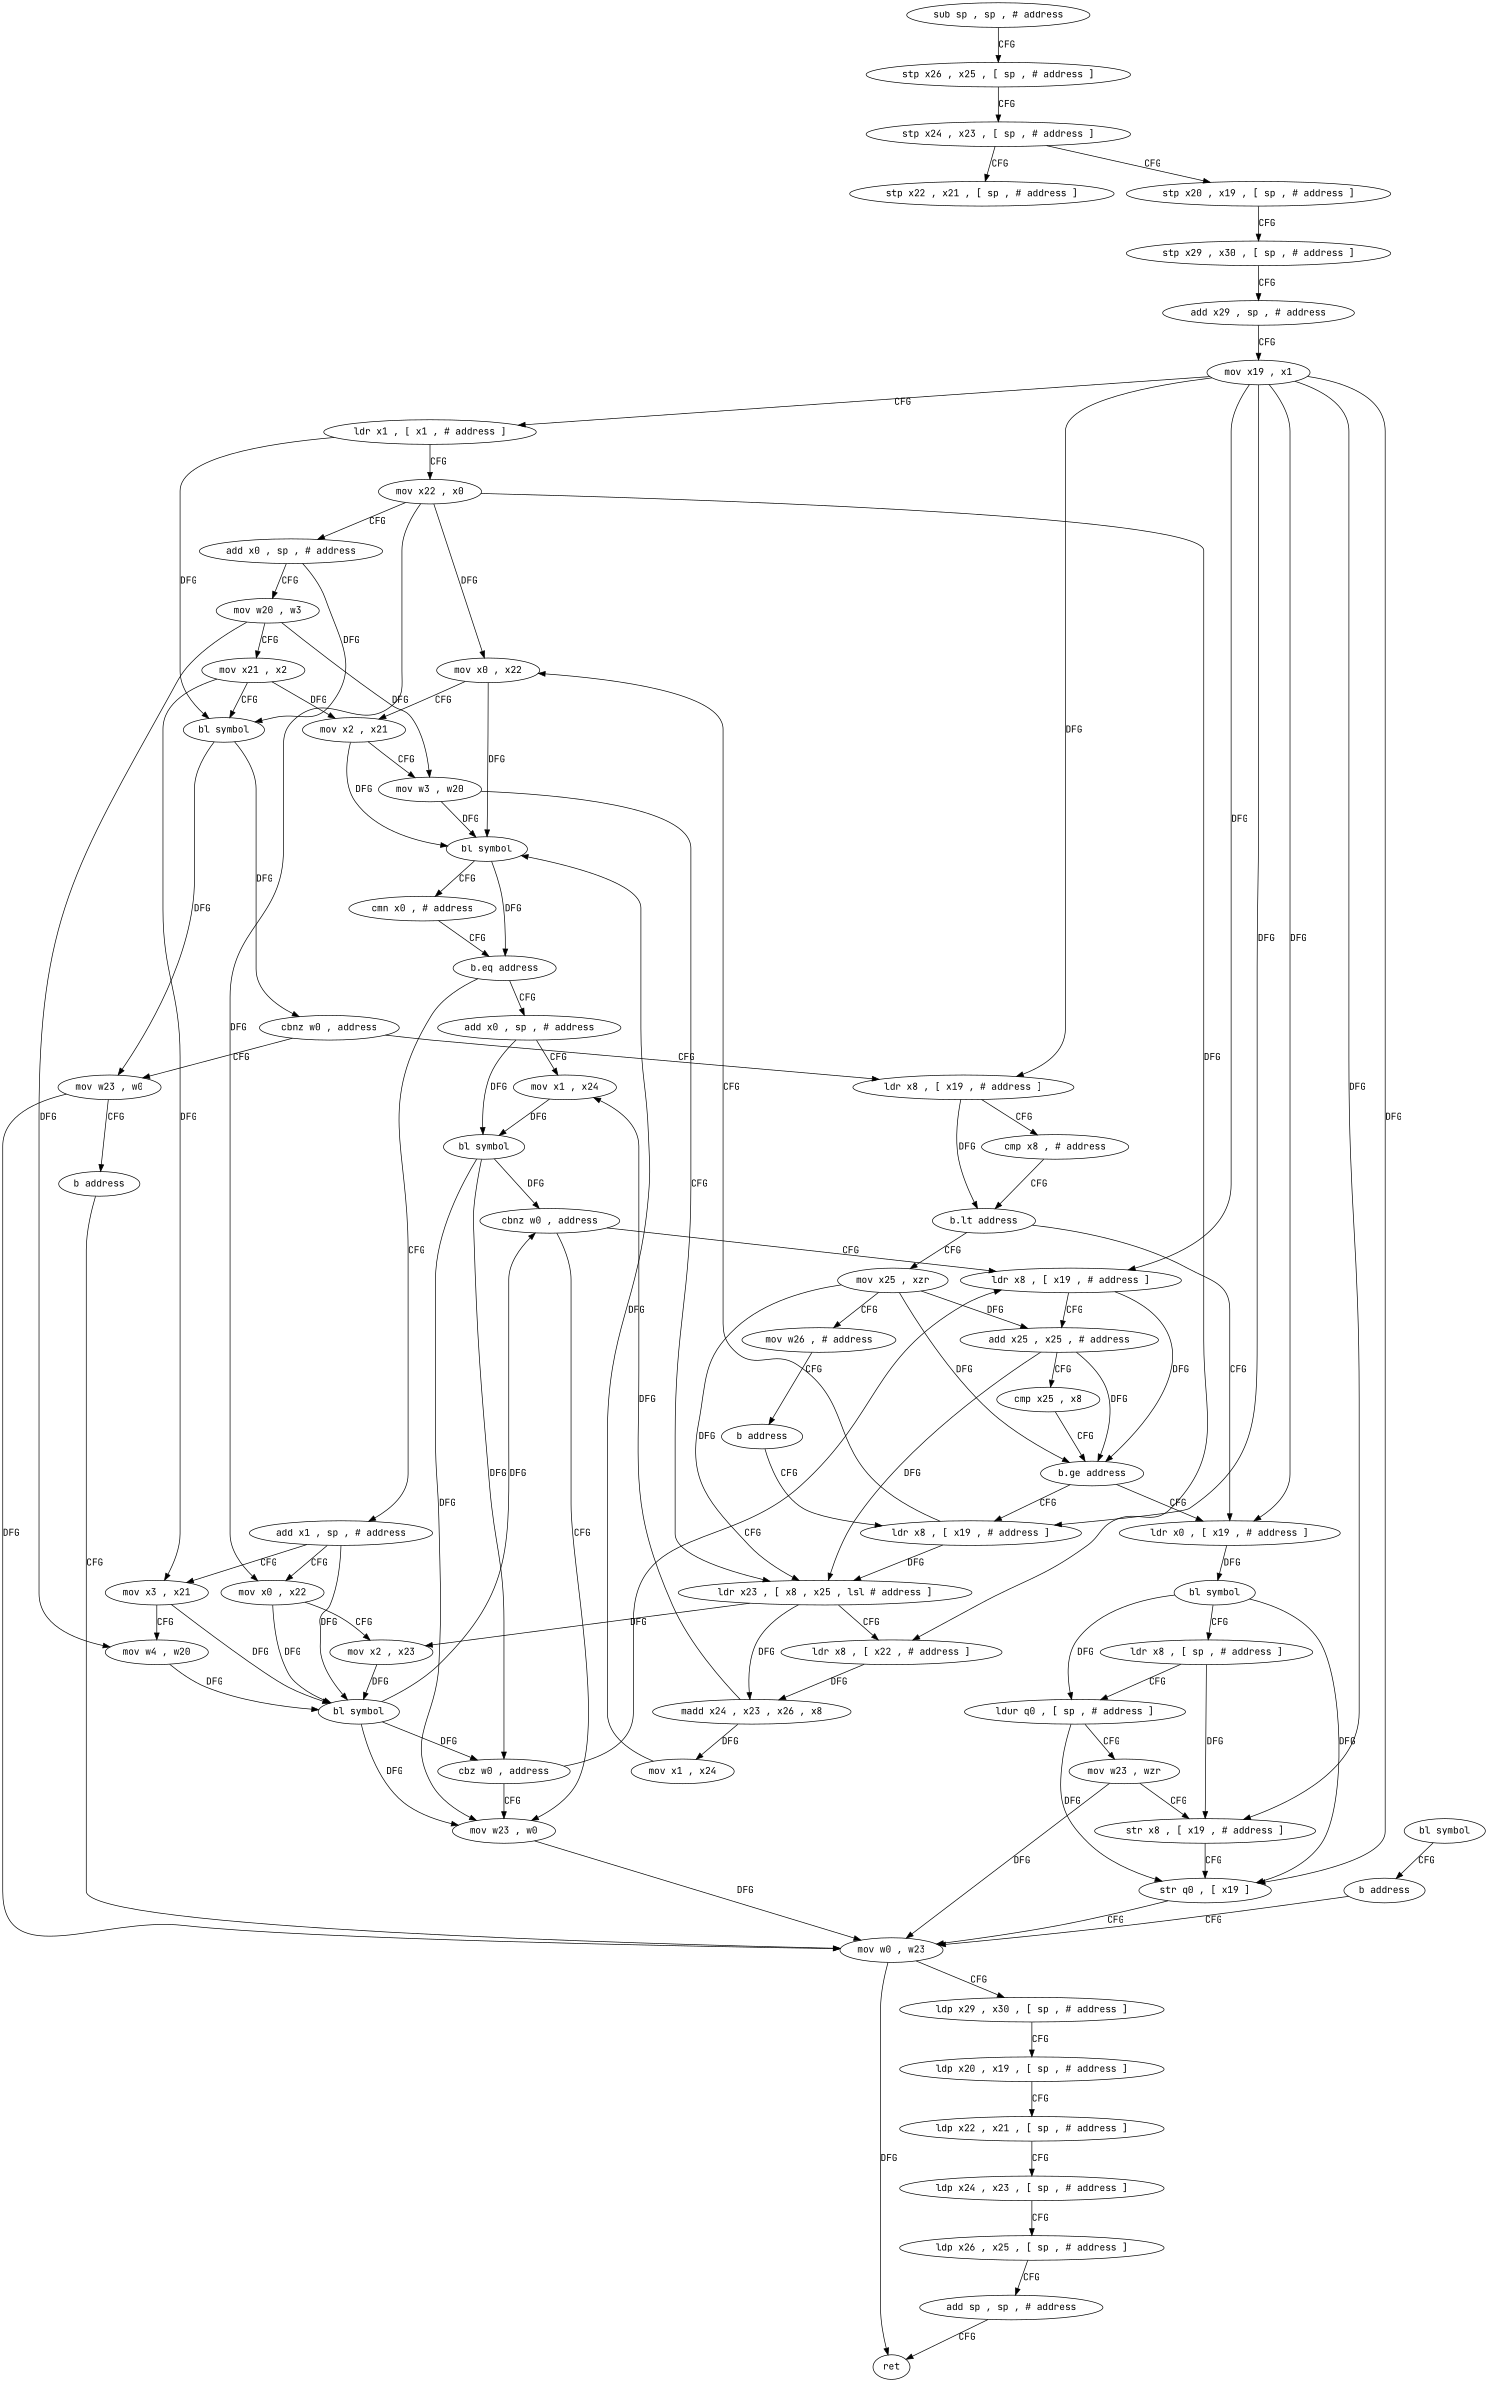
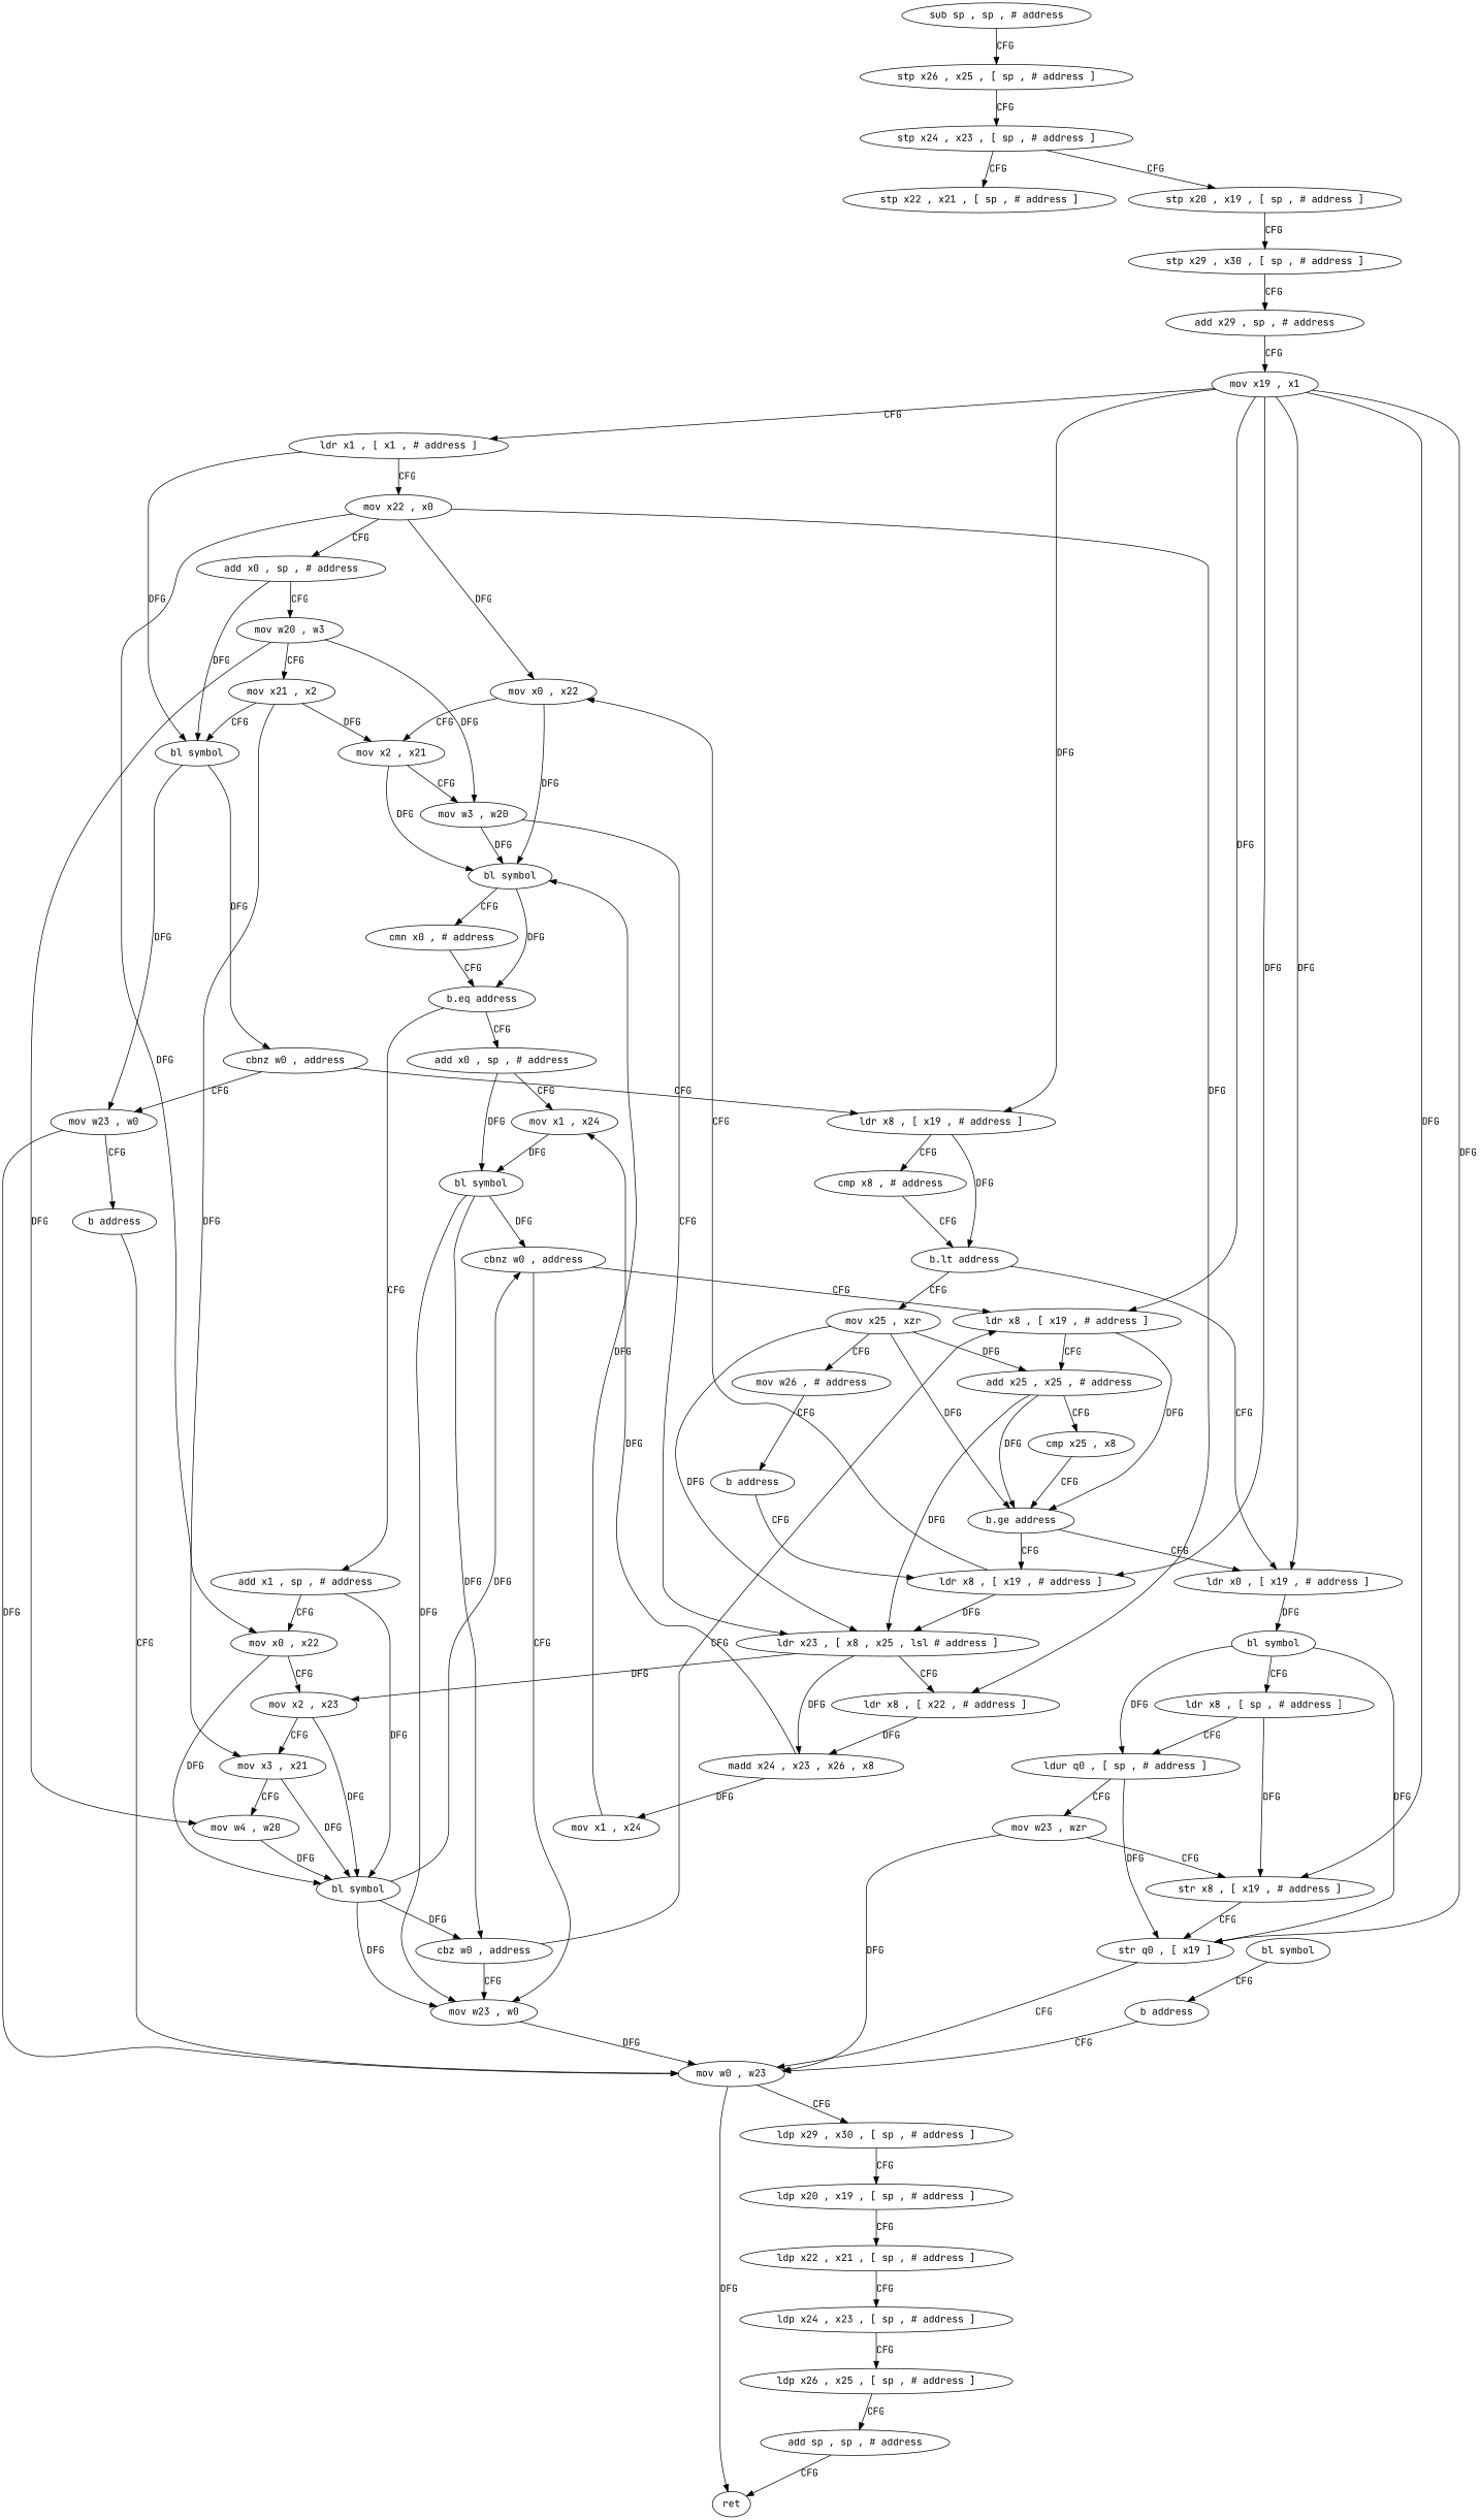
  digraph {
    fontname="JetBrains Mono"
    node [fontname="JetBrains Mono"]
    edge [fontname="JetBrains Mono"]
    n1 [label="sub sp , sp , # address"]
    n2 [label="stp x26 , x25 , [ sp , # address ]"]
    n3 [label="stp x24 , x23 , [ sp , # address ]"]
    n4 [label="stp x22 , x21 , [ sp , # address ]"]
    n5 [label="stp x20 , x19 , [ sp , # address ]"]
    n6 [label="stp x29 , x30 , [ sp , # address ]"]
    n7 [label="add x29 , sp , # address"]
    n8 [label="mov x19 , x1"]
    n9 [label="ldr x1 , [ x1 , # address ]"]
    n10 [label="ldr x8 , [ x19 , # address ]"]
    n11 [label="ldr x0 , [ x19 , # address ]"]
    n12 [label="str x8 , [ x19 , # address ]"]
    n13 [label="str q0 , [ x19 ]"]
    n14 [label="ldr x8 , [ x19 , # address ]"]
    n15 [label="ldr x8 , [ x19 , # address ]"]
    n16 [label="mov x22 , x0"]
    n17 [label="bl symbol"]
    n18 [label="cmp x8 , # address"]
    n19 [label="b.lt address"]
    n20 [label="bl symbol"]
    n21 [label="mov w0 , w23"]
    n22 [label="mov x0 , x22"]
    n23 [label="ldr x23 , [ x8 , x25 , lsl # address ]"]
    n24 [label="add x25 , x25 , # address"]
    n25 [label="b.ge address"]
    n26 [label="add x0 , sp , # address"]
    n27 [label="ldr x8 , [ x22 , # address ]"]
    n28 [label="mov x0 , x22"]
    n29 [label="cbnz w0 , address"]
    n30 [label="mov w23 , w0"]
    n31 [label="mov w20 , w3"]
    n32 [label="mov x2 , x21"]
    n33 [label="bl symbol"]
    n34 [label="madd x24 , x23 , x26 , x8"]
    n35 [label="mov x2 , x23"]
    n36 [label="bl symbol"]
    n37 [label="mov x21 , x2"]
    n38 [label="mov w3 , w20"]
    n39 [label="mov w4 , w20"]
    n40 [label="mov x3 , x21"]
    n41 [label="b address"]
    n42 [label="ldp x29 , x30 , [ sp , # address ]"]
    n43 [label=ret]
    n44 [label="mov x25 , xzr"]
    n45 [label="ldp x20 , x19 , [ sp , # address ]"]
    n46 [label="mov w26 , # address"]
    n47 [label="ldr x8 , [ sp , # address ]"]
    n48 [label="ldur q0 , [ sp , # address ]"]
    n49 [label="b address"]
    n50 [label="cmp x25 , x8"]
    n51 [label="ldp x22 , x21 , [ sp , # address ]"]
    n52 [label="ldp x24 , x23 , [ sp , # address ]"]
    n53 [label="ldp x26 , x25 , [ sp , # address ]"]
    n54 [label="add sp , sp , # address"]
    n55 [label="mov w23 , wzr"]
    n56 [label="cmn x0 , # address"]
    n57 [label="b.eq address"]
    n58 [label="mov x1 , x24"]
    n59 [label="mov x1 , x24"]
    n60 [label="bl symbol"]
    n61 [label="add x0 , sp , # address"]
    n62 [label="add x1 , sp , # address"]
    n63 [label="cbnz w0 , address"]
    n64 [label="mov w23 , w0"]
    n65 [label="cbz w0 , address"]
    n66 [label="bl symbol"]
    n67 [label="b address"]
    n1 -> n2 [label=CFG]
    n2 -> n3 [label=CFG]
    n3 -> n4 [label=CFG]
    n3 -> n5 [label=CFG]
    n5 -> n6 [label=CFG]
    n6 -> n7 [label=CFG]
    n7 -> n8 [label=CFG]
    n8 -> n9 [label=CFG]
    n8 -> n10 [label=DFG]
    n8 -> n11 [label=DFG]
    n8 -> n12 [label=DFG]
    n8 -> n13 [label=DFG]
    n8 -> n14 [label=DFG]
    n8 -> n15 [label=DFG]
    n9 -> n16 [label=CFG]
    n9 -> n17 [label=DFG]
    n10 -> n18 [label=CFG]
    n10 -> n19 [label=DFG]
    n11 -> n20 [label=DFG]
    n12 -> n13 [label=CFG]
    n13 -> n21 [label=CFG]
    n14 -> n22 [label=CFG]
    n14 -> n23 [label=DFG]
    n15 -> n24 [label=CFG]
    n15 -> n25 [label=DFG]
    n16 -> n22 [label=DFG]
    n16 -> n26 [label=CFG]
    n16 -> n27 [label=DFG]
    n16 -> n28 [label=DFG]
    n17 -> n29 [label=DFG]
    n17 -> n30 [label=DFG]
    n18 -> n19 [label=CFG]
    n19 -> n11 [label=CFG]
    n19 -> n44 [label=CFG]
    n20 -> n13 [label=DFG]
    n20 -> n47 [label=CFG]
    n20 -> n48 [label=DFG]
    n21 -> n42 [label=CFG]
    n21 -> n43 [label=DFG]
    n22 -> n32 [label=CFG]
    n22 -> n33 [label=DFG]
    n23 -> n27 [label=CFG]
    n23 -> n34 [label=DFG]
    n23 -> n35 [label=DFG]
    n24 -> n23 [label=DFG]
    n24 -> n25 [label=DFG]
    n24 -> n50 [label=CFG]
    n25 -> n11 [label=CFG]
    n25 -> n14 [label=CFG]
    n26 -> n17 [label=DFG]
    n26 -> n31 [label=CFG]
    n27 -> n34 [label=DFG]
    n28 -> n35 [label=CFG]
    n28 -> n36 [label=DFG]
    n29 -> n10 [label=CFG]
    n29 -> n30 [label=CFG]
    n30 -> n21 [label=DFG]
    n30 -> n41 [label=CFG]
    n31 -> n37 [label=CFG]
    n31 -> n38 [label=DFG]
    n31 -> n39 [label=DFG]
    n32 -> n33 [label=DFG]
    n32 -> n38 [label=CFG]
    n33 -> n56 [label=CFG]
    n33 -> n57 [label=DFG]
    n34 -> n58 [label=DFG]
    n34 -> n59 [label=DFG]
    n35 -> n36 [label=DFG]
-   n62 -> n40 [label=CFG]
+   n35 -> n40 [label=CFG]
    n36 -> n63 [label=DFG]
    n36 -> n64 [label=DFG]
    n36 -> n65 [label=DFG]
    n37 -> n17 [label=CFG]
    n37 -> n32 [label=DFG]
    n37 -> n40 [label=DFG]
    n38 -> n23 [label=CFG]
    n38 -> n33 [label=DFG]
    n39 -> n36 [label=DFG]
    n40 -> n36 [label=DFG]
    n40 -> n39 [label=CFG]
    n41 -> n21 [label=CFG]
    n42 -> n45 [label=CFG]
    n44 -> n23 [label=DFG]
    n44 -> n24 [label=DFG]
    n44 -> n25 [label=DFG]
    n44 -> n46 [label=CFG]
    n45 -> n51 [label=CFG]
    n46 -> n49 [label=CFG]
    n47 -> n12 [label=DFG]
    n47 -> n48 [label=CFG]
    n48 -> n13 [label=DFG]
    n48 -> n55 [label=CFG]
    n49 -> n14 [label=CFG]
    n50 -> n25 [label=CFG]
    n51 -> n52 [label=CFG]
    n52 -> n53 [label=CFG]
    n53 -> n54 [label=CFG]
    n54 -> n43 [label=CFG]
    n55 -> n12 [label=CFG]
    n55 -> n21 [label=DFG]
    n56 -> n57 [label=CFG]
    n57 -> n61 [label=CFG]
    n57 -> n62 [label=CFG]
    n58 -> n33 [label=DFG]
    n59 -> n60 [label=DFG]
    n60 -> n63 [label=DFG]
    n60 -> n64 [label=DFG]
    n60 -> n65 [label=DFG]
    n61 -> n59 [label=CFG]
    n61 -> n60 [label=DFG]
    n62 -> n28 [label=CFG]
    n62 -> n36 [label=DFG]
    n63 -> n15 [label=CFG]
    n63 -> n64 [label=CFG]
    n64 -> n21 [label=DFG]
    n65 -> n15 [label=CFG]
    n65 -> n64 [label=CFG]
    n66 -> n67 [label=CFG]
    n67 -> n21 [label=CFG]
  }
